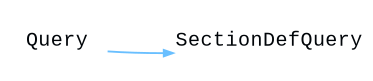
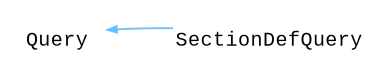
  digraph {
    rankdir=LR
    fontname="Liberation Mono"
    node [fontcolor="#010509FF" fontname="Liberation Mono" fontsize=11 margin=0.01 shape=none]
    n1 [label=Query]
    n2 [label=SectionDefQuery]
-   n1 -> n2 [arrowsize=0.5 color="#69BFFFFF" fontname="Liberation Mono"]
+   n2 -> n1 [arrowsize=0.5 color="#69BFFFFF" fontname="Liberation Mono"]
  }
